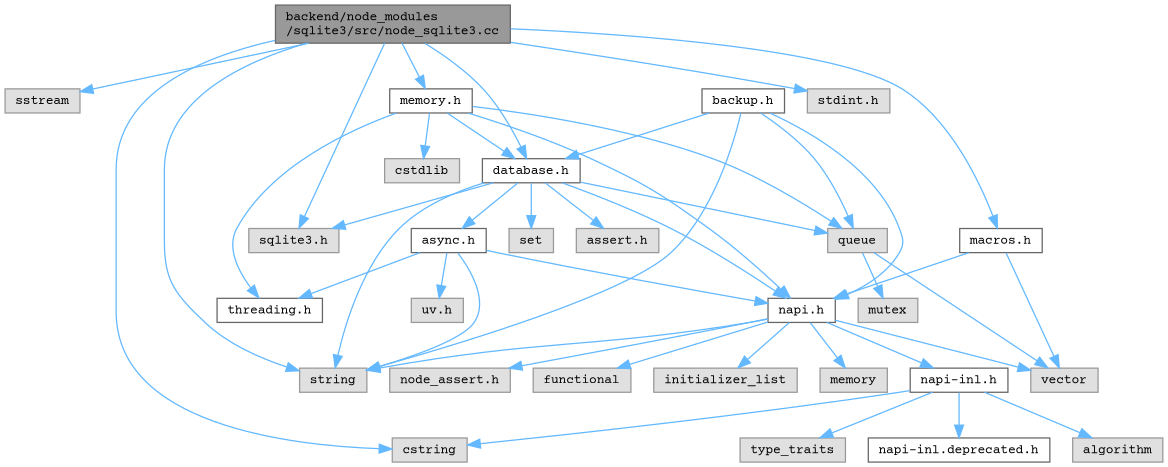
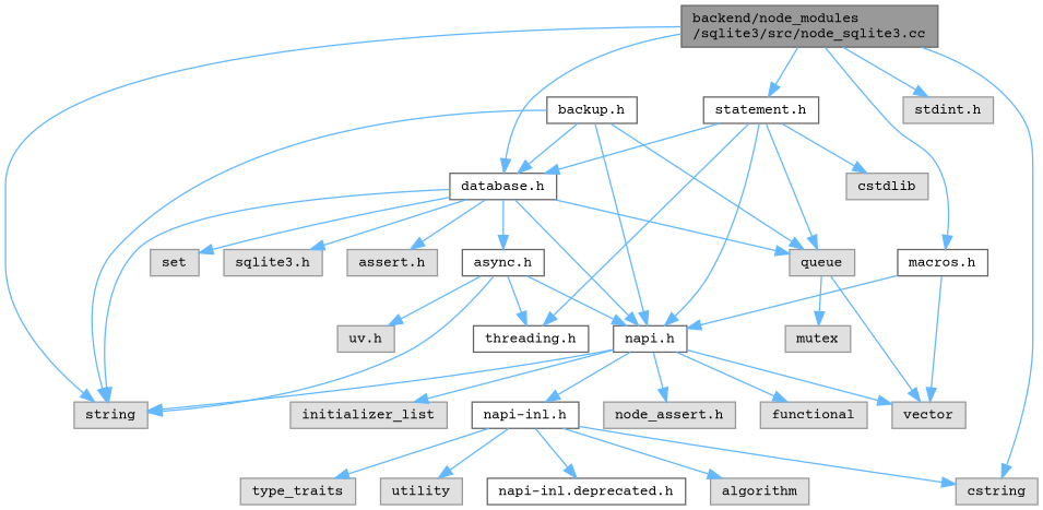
  digraph {
    fontname="Courier Prime"
    node [color=grey60 fillcolor="#E0E0E0" fontname="Courier Prime" fontsize=10 shape=box style=filled]
    edge [color=steelblue1 fontname="Courier Prime" fontsize=10 labelfontname=Helvetica labelfontsize=10 style=solid]
    n1 [color=gray40 fillcolor=grey60 fontcolor=black height=0.2 label="backend/node_modules\l/sqlite3/src/node_sqlite3.cc" width=0.4]
    n2 [height=0.2 label="stdint.h" width=0.4]
-   n3 [height=0.2 label=sstream width=0.4]
    n4 [height=0.2 label=cstring width=0.4]
    n5 [height=0.2 label=string width=0.4]
    n6 [height=0.2 label="sqlite3.h" width=0.4]
    n7 [color=grey40 fillcolor=white height=0.2 label="macros.h" width=0.4]
    n8 [color=grey40 fillcolor=white height=0.2 label="database.h" width=0.4]
-   n9 [color=grey40 fillcolor=white height=0.2 label="memory.h" width=0.4]
+   n9 [color=grey40 fillcolor=white height=0.2 label="statement.h" width=0.4]
    n10 [height=0.2 label=vector width=0.4]
    n11 [color=grey40 fillcolor=white height=0.2 label="napi.h" width=0.4]
    n12 [height=0.2 label="assert.h" width=0.4]
    n13 [height=0.2 label=queue width=0.4]
    n14 [color=grey40 fillcolor=white height=0.2 label="async.h" width=0.4]
    n15 [height=0.2 label=set width=0.4]
    n16 [color=grey40 fillcolor=white height=0.2 label="threading.h" width=0.4]
    n17 [height=0.2 label=cstdlib width=0.4]
    n18 [color=grey40 fillcolor=white height=0.2 label="backup.h" width=0.4]
    n19 [height=0.2 label="node_assert.h" width=0.4]
    n20 [height=0.2 label=functional width=0.4]
    n21 [height=0.2 label=initializer_list width=0.4]
-   n22 [height=0.2 label=memory width=0.4]
    n23 [color=grey40 fillcolor=white height=0.2 label="napi-inl.h" width=0.4]
    n24 [height=0.2 label=mutex width=0.4]
    n25 [height=0.2 label=algorithm width=0.4]
    n26 [height=0.2 label=type_traits width=0.4]
+   n27 [height=0.2 label=utility width=0.4]
    n28 [color=grey40 fillcolor=white height=0.2 label="napi-inl.deprecated.h" width=0.4]
    n29 [height=0.2 label="uv.h" width=0.4]
    n1 -> n2
-   n1 -> n3
    n1 -> n4
    n1 -> n5
-   n1 -> n6
    n1 -> n7
    n1 -> n8
    n1 -> n9
    n7 -> n10
    n7 -> n11
    n8 -> n5
    n8 -> n6
    n8 -> n11
    n8 -> n12
    n8 -> n13
    n8 -> n14
    n8 -> n15
    n9 -> n8
    n9 -> n11
    n9 -> n13
    n9 -> n16
    n9 -> n17
    n11 -> n5
    n11 -> n10
    n11 -> n19
    n11 -> n20
    n11 -> n21
-   n11 -> n22
    n11 -> n23
    n13 -> n10
    n13 -> n24
    n14 -> n5
    n14 -> n11
    n14 -> n16
    n14 -> n29
    n18 -> n5
    n18 -> n8
    n18 -> n11
    n18 -> n13
    n23 -> n4
    n23 -> n25
    n23 -> n26
+   n23 -> n27
    n23 -> n28
  }
